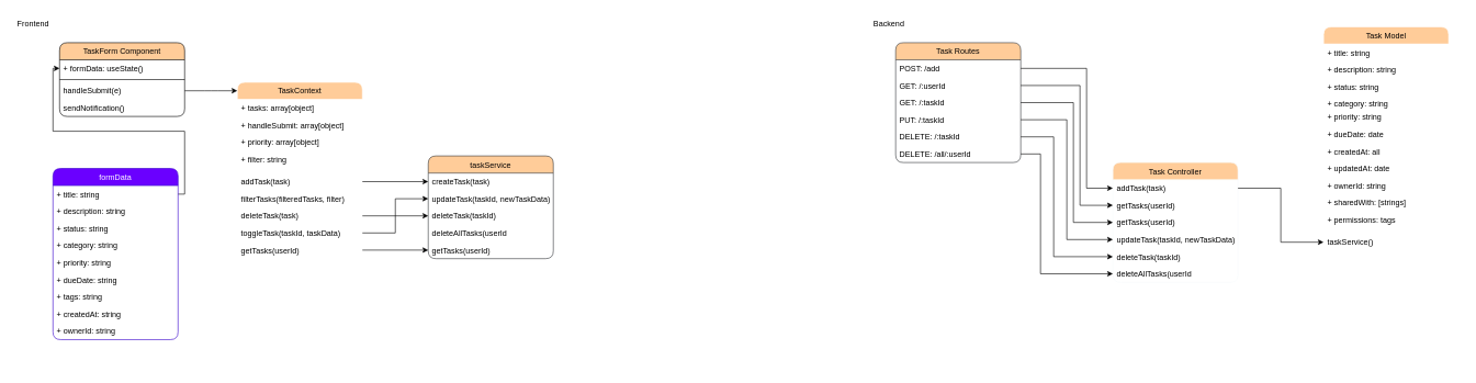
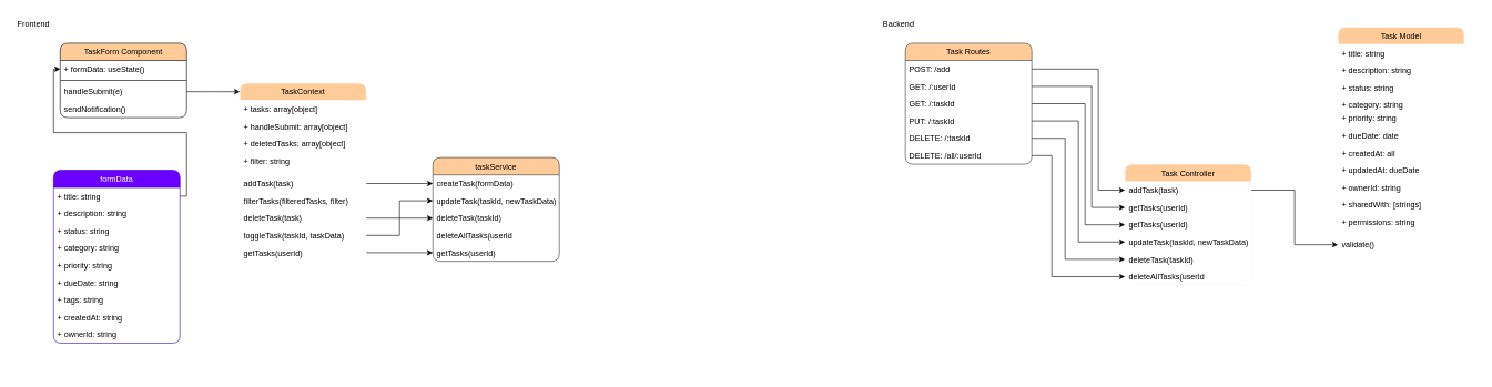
  <mxCell id="0" />
  <mxCell id="1" parent="0" />
  <mxCell id="2" value="Backend" style="shape=umlFrame;whiteSpace=wrap;html=1;strokeColor=#FFFFFF;fillColor=none;movable=1;resizable=1;rotatable=1;deletable=1;editable=1;connectable=1;" vertex="1" parent="1"><mxGeometry x="1320" y="20" width="900" height="539" as="geometry" /></mxCell>
  <mxCell id="3" value="Frontend" style="shape=umlFrame;whiteSpace=wrap;html=1;strokeColor=#FFFFFF;fillColor=none;movable=1;resizable=1;rotatable=1;deletable=1;editable=1;connectable=1;" vertex="1" parent="1"><mxGeometry x="20" y="20" width="900" height="539" as="geometry" /></mxCell>
  <mxCell id="4" value="TaskForm Component" style="swimlane;fontStyle=0;childLayout=stackLayout;horizontal=1;startSize=26;horizontalStack=0;resizeParent=1;resizeParentMax=0;resizeLast=0;collapsible=1;marginBottom=0;rounded=1;fillColor=#ffcc99;strokeColor=default;fontColor=#000000;" parent="1" vertex="1"><mxGeometry x="90" y="64" width="190" height="112" as="geometry" /></mxCell>
  <mxCell id="5" value="+ formData: useState()" style="text;strokeColor=none;fillColor=none;align=left;verticalAlign=top;spacingLeft=4;spacingRight=4;overflow=hidden;rotatable=0;points=[[0,0.5],[1,0.5]];portConstraint=eastwest;" parent="4" vertex="1"><mxGeometry y="26" width="190" height="26" as="geometry" /></mxCell>
  <mxCell id="6" value="" style="line;strokeWidth=1;fillColor=none;align=left;verticalAlign=middle;spacingTop=-1;spacingLeft=3;spacingRight=3;rotatable=0;labelPosition=right;points=[];portConstraint=eastwest;strokeColor=inherit;rounded=1;fontColor=#000000;" parent="4" vertex="1"><mxGeometry y="52" width="190" height="8" as="geometry" /></mxCell>
  <mxCell id="7" value="handleSubmit(e)" style="text;strokeColor=none;fillColor=none;align=left;verticalAlign=top;spacingLeft=4;spacingRight=4;overflow=hidden;rotatable=0;points=[[0,0.5],[1,0.5]];portConstraint=eastwest;" parent="4" vertex="1"><mxGeometry y="60" width="190" height="26" as="geometry" /></mxCell>
  <mxCell id="8" value="sendNotification()" style="text;strokeColor=none;fillColor=none;align=left;verticalAlign=top;spacingLeft=4;spacingRight=4;overflow=hidden;rotatable=0;points=[[0,0.5],[1,0.5]];portConstraint=eastwest;" parent="4" vertex="1"><mxGeometry y="86" width="190" height="26" as="geometry" /></mxCell>
  <mxCell id="9" value="TaskContext" style="swimlane;fontStyle=0;childLayout=stackLayout;horizontal=1;startSize=26;horizontalStack=0;resizeParent=1;resizeParentMax=0;resizeLast=0;collapsible=1;marginBottom=0;rounded=1;fillColor=#ffcc99;strokeColor=#FFFFFF;fontColor=#000000;" parent="1" vertex="1"><mxGeometry x="360" y="124" width="190" height="268" as="geometry" /></mxCell>
  <mxCell id="10" value="+ tasks: array[object]" style="text;strokeColor=none;fillColor=none;align=left;verticalAlign=top;spacingLeft=4;spacingRight=4;overflow=hidden;rotatable=0;points=[[0,0.5],[1,0.5]];portConstraint=eastwest;" parent="9" vertex="1"><mxGeometry y="26" width="190" height="26" as="geometry" /></mxCell>
  <mxCell id="11" value="+ handleSubmit: array[object]" style="text;strokeColor=none;fillColor=none;align=left;verticalAlign=top;spacingLeft=4;spacingRight=4;overflow=hidden;rotatable=0;points=[[0,0.5],[1,0.5]];portConstraint=eastwest;" parent="9" vertex="1"><mxGeometry y="52" width="190" height="26" as="geometry" /></mxCell>
- <mxCell id="12" value="+ priority: array[object]" style="text;strokeColor=none;fillColor=none;align=left;verticalAlign=top;spacingLeft=4;spacingRight=4;overflow=hidden;rotatable=0;points=[[0,0.5],[1,0.5]];portConstraint=eastwest;" vertex="1" parent="9"><mxGeometry y="78" width="190" height="26" as="geometry" /></mxCell>
+ <mxCell id="12" value="+ deletedTasks: array[object]" style="text;strokeColor=none;fillColor=none;align=left;verticalAlign=top;spacingLeft=4;spacingRight=4;overflow=hidden;rotatable=0;points=[[0,0.5],[1,0.5]];portConstraint=eastwest;" vertex="1" parent="9"><mxGeometry y="78" width="190" height="26" as="geometry" /></mxCell>
  <mxCell id="13" value="+ filter: string" style="text;strokeColor=none;fillColor=none;align=left;verticalAlign=top;spacingLeft=4;spacingRight=4;overflow=hidden;rotatable=0;points=[[0,0.5],[1,0.5]];portConstraint=eastwest;" parent="9" vertex="1"><mxGeometry y="104" width="190" height="26" as="geometry" /></mxCell>
  <mxCell id="14" value="" style="line;strokeWidth=1;fillColor=none;align=left;verticalAlign=middle;spacingTop=-1;spacingLeft=3;spacingRight=3;rotatable=0;labelPosition=right;points=[];portConstraint=eastwest;strokeColor=inherit;rounded=1;fontColor=#000000;" vertex="1" parent="9"><mxGeometry y="130" width="190" height="8" as="geometry" /></mxCell>
  <mxCell id="15" value="addTask(task)" style="text;strokeColor=none;fillColor=none;align=left;verticalAlign=top;spacingLeft=4;spacingRight=4;overflow=hidden;rotatable=0;points=[[0,0.5],[1,0.5]];portConstraint=eastwest;" vertex="1" parent="9"><mxGeometry y="138" width="190" height="26" as="geometry" /></mxCell>
  <mxCell id="16" value="filterTasks(filteredTasks, filter)" style="text;strokeColor=none;fillColor=none;align=left;verticalAlign=top;spacingLeft=4;spacingRight=4;overflow=hidden;rotatable=0;points=[[0,0.5],[1,0.5]];portConstraint=eastwest;" vertex="1" parent="9"><mxGeometry y="164" width="190" height="26" as="geometry" /></mxCell>
  <mxCell id="17" value="deleteTask(task)" style="text;strokeColor=none;fillColor=none;align=left;verticalAlign=top;spacingLeft=4;spacingRight=4;overflow=hidden;rotatable=0;points=[[0,0.5],[1,0.5]];portConstraint=eastwest;" vertex="1" parent="9"><mxGeometry y="190" width="190" height="26" as="geometry" /></mxCell>
  <mxCell id="18" value="toggleTask(taskId, taskData)" style="text;strokeColor=none;fillColor=none;align=left;verticalAlign=top;spacingLeft=4;spacingRight=4;overflow=hidden;rotatable=0;points=[[0,0.5],[1,0.5]];portConstraint=eastwest;" vertex="1" parent="9"><mxGeometry y="216" width="190" height="26" as="geometry" /></mxCell>
  <mxCell id="19" value="getTasks(userId)" style="text;strokeColor=none;fillColor=none;align=left;verticalAlign=top;spacingLeft=4;spacingRight=4;overflow=hidden;rotatable=0;points=[[0,0.5],[1,0.5]];portConstraint=eastwest;" vertex="1" parent="9"><mxGeometry y="242" width="190" height="26" as="geometry" /></mxCell>
  <mxCell id="20" value="Task Controller" style="swimlane;fontStyle=0;childLayout=stackLayout;horizontal=1;startSize=26;horizontalStack=0;resizeParent=1;resizeParentMax=0;resizeLast=0;collapsible=1;marginBottom=0;rounded=1;fillColor=#ffcc99;strokeColor=#f7fafc;fontColor=#000000;" parent="1" vertex="1"><mxGeometry x="1690" y="246" width="190" height="182" as="geometry" /></mxCell>
  <mxCell id="21" value="addTask(task)" style="text;strokeColor=none;fillColor=none;align=left;verticalAlign=top;spacingLeft=4;spacingRight=4;overflow=hidden;rotatable=0;points=[[0,0.5],[1,0.5]];portConstraint=eastwest;" parent="20" vertex="1"><mxGeometry y="26" width="190" height="26" as="geometry" /></mxCell>
  <mxCell id="22" value="getTasks(userId)" style="text;strokeColor=none;fillColor=none;align=left;verticalAlign=top;spacingLeft=4;spacingRight=4;overflow=hidden;rotatable=0;points=[[0,0.5],[1,0.5]];portConstraint=eastwest;" parent="20" vertex="1"><mxGeometry y="52" width="190" height="26" as="geometry" /></mxCell>
  <mxCell id="23" value="getTasks(userId)" style="text;strokeColor=none;fillColor=none;align=left;verticalAlign=top;spacingLeft=4;spacingRight=4;overflow=hidden;rotatable=0;points=[[0,0.5],[1,0.5]];portConstraint=eastwest;" vertex="1" parent="20"><mxGeometry y="78" width="190" height="26" as="geometry" /></mxCell>
  <mxCell id="24" value="updateTask(taskId, newTaskData)" style="text;strokeColor=none;fillColor=none;align=left;verticalAlign=top;spacingLeft=4;spacingRight=4;overflow=hidden;rotatable=0;points=[[0,0.5],[1,0.5]];portConstraint=eastwest;" parent="20" vertex="1"><mxGeometry y="104" width="190" height="26" as="geometry" /></mxCell>
  <mxCell id="25" value="deleteTask(taskId)" style="text;strokeColor=none;fillColor=none;align=left;verticalAlign=top;spacingLeft=4;spacingRight=4;overflow=hidden;rotatable=0;points=[[0,0.5],[1,0.5]];portConstraint=eastwest;" vertex="1" parent="20"><mxGeometry y="130" width="190" height="26" as="geometry" /></mxCell>
  <mxCell id="26" value="deleteAllTasks(userId" style="text;strokeColor=none;fillColor=none;align=left;verticalAlign=top;spacingLeft=4;spacingRight=4;overflow=hidden;rotatable=0;points=[[0,0.5],[1,0.5]];portConstraint=eastwest;" vertex="1" parent="20"><mxGeometry y="156" width="190" height="26" as="geometry" /></mxCell>
  <mxCell id="27" value="Task Model" style="swimlane;fontStyle=0;childLayout=stackLayout;horizontal=1;startSize=26;horizontalStack=0;resizeParent=1;resizeParentMax=0;resizeLast=0;collapsible=1;marginBottom=0;rounded=1;fillColor=#ffcc99;strokeColor=#FFFFFF;fontColor=#000000;" parent="1" vertex="1"><mxGeometry x="2010" y="40" width="190" height="340" as="geometry" /></mxCell>
  <mxCell id="28" value="+ title: string" style="text;strokeColor=none;fillColor=none;align=left;verticalAlign=top;spacingLeft=4;spacingRight=4;overflow=hidden;rotatable=0;points=[[0,0.5],[1,0.5]];portConstraint=eastwest;" parent="27" vertex="1"><mxGeometry y="26" width="190" height="26" as="geometry" /></mxCell>
  <mxCell id="29" value="+ description: string" style="text;strokeColor=none;fillColor=none;align=left;verticalAlign=top;spacingLeft=4;spacingRight=4;overflow=hidden;rotatable=0;points=[[0,0.5],[1,0.5]];portConstraint=eastwest;" parent="27" vertex="1"><mxGeometry y="52" width="190" height="26" as="geometry" /></mxCell>
  <mxCell id="30" value="+ status: string" style="text;strokeColor=none;fillColor=none;align=left;verticalAlign=top;spacingLeft=4;spacingRight=4;overflow=hidden;rotatable=0;points=[[0,0.5],[1,0.5]];portConstraint=eastwest;" vertex="1" parent="27"><mxGeometry y="78" width="190" height="26" as="geometry" /></mxCell>
  <mxCell id="31" value="+ category: string" style="text;strokeColor=none;fillColor=none;align=left;verticalAlign=top;spacingLeft=4;spacingRight=4;overflow=hidden;rotatable=0;points=[[0,0.5],[1,0.5]];portConstraint=eastwest;" vertex="1" parent="27"><mxGeometry y="104" width="190" height="20" as="geometry" /></mxCell>
  <mxCell id="32" value="+ priority: string" style="text;strokeColor=none;fillColor=none;align=left;verticalAlign=top;spacingLeft=4;spacingRight=4;overflow=hidden;rotatable=0;points=[[0,0.5],[1,0.5]];portConstraint=eastwest;" vertex="1" parent="27"><mxGeometry y="124" width="190" height="26" as="geometry" /></mxCell>
  <mxCell id="33" value="+ dueDate: date" style="text;strokeColor=none;fillColor=none;align=left;verticalAlign=top;spacingLeft=4;spacingRight=4;overflow=hidden;rotatable=0;points=[[0,0.5],[1,0.5]];portConstraint=eastwest;" vertex="1" parent="27"><mxGeometry y="150" width="190" height="26" as="geometry" /></mxCell>
  <mxCell id="34" value="+ createdAt: all" style="text;strokeColor=none;fillColor=none;align=left;verticalAlign=top;spacingLeft=4;spacingRight=4;overflow=hidden;rotatable=0;points=[[0,0.5],[1,0.5]];portConstraint=eastwest;" vertex="1" parent="27"><mxGeometry y="176" width="190" height="26" as="geometry" /></mxCell>
- <mxCell id="35" value="+ updatedAt: date" style="text;strokeColor=none;fillColor=none;align=left;verticalAlign=top;spacingLeft=4;spacingRight=4;overflow=hidden;rotatable=0;points=[[0,0.5],[1,0.5]];portConstraint=eastwest;" vertex="1" parent="27"><mxGeometry y="202" width="190" height="26" as="geometry" /></mxCell>
+ <mxCell id="35" value="+ updatedAt: dueDate" style="text;strokeColor=none;fillColor=none;align=left;verticalAlign=top;spacingLeft=4;spacingRight=4;overflow=hidden;rotatable=0;points=[[0,0.5],[1,0.5]];portConstraint=eastwest;" vertex="1" parent="27"><mxGeometry y="202" width="190" height="26" as="geometry" /></mxCell>
  <mxCell id="36" value="+ ownerId: string" style="text;strokeColor=none;fillColor=none;align=left;verticalAlign=top;spacingLeft=4;spacingRight=4;overflow=hidden;rotatable=0;points=[[0,0.5],[1,0.5]];portConstraint=eastwest;" vertex="1" parent="27"><mxGeometry y="228" width="190" height="26" as="geometry" /></mxCell>
  <mxCell id="37" value="+ sharedWith: [strings]" style="text;strokeColor=none;fillColor=none;align=left;verticalAlign=top;spacingLeft=4;spacingRight=4;overflow=hidden;rotatable=0;points=[[0,0.5],[1,0.5]];portConstraint=eastwest;" vertex="1" parent="27"><mxGeometry y="254" width="190" height="26" as="geometry" /></mxCell>
- <mxCell id="38" value="+ permissions: tags" style="text;strokeColor=none;fillColor=none;align=left;verticalAlign=top;spacingLeft=4;spacingRight=4;overflow=hidden;rotatable=0;points=[[0,0.5],[1,0.5]];portConstraint=eastwest;" vertex="1" parent="27"><mxGeometry y="280" width="190" height="26" as="geometry" /></mxCell>
+ <mxCell id="38" value="+ permissions: string" style="text;strokeColor=none;fillColor=none;align=left;verticalAlign=top;spacingLeft=4;spacingRight=4;overflow=hidden;rotatable=0;points=[[0,0.5],[1,0.5]];portConstraint=eastwest;" vertex="1" parent="27"><mxGeometry y="280" width="190" height="26" as="geometry" /></mxCell>
  <mxCell id="39" value="" style="line;strokeWidth=1;fillColor=none;align=left;verticalAlign=middle;spacingTop=-1;spacingLeft=3;spacingRight=3;rotatable=0;labelPosition=right;points=[];portConstraint=eastwest;strokeColor=inherit;" vertex="1" parent="27"><mxGeometry y="306" width="190" height="8" as="geometry" /></mxCell>
- <mxCell id="40" value="taskService()" style="text;strokeColor=none;fillColor=none;align=left;verticalAlign=top;spacingLeft=4;spacingRight=4;overflow=hidden;rotatable=0;points=[[0,0.5],[1,0.5]];portConstraint=eastwest;" vertex="1" parent="27"><mxGeometry y="314" width="190" height="26" as="geometry" /></mxCell>
+ <mxCell id="40" value="validate()" style="text;strokeColor=none;fillColor=none;align=left;verticalAlign=top;spacingLeft=4;spacingRight=4;overflow=hidden;rotatable=0;points=[[0,0.5],[1,0.5]];portConstraint=eastwest;" vertex="1" parent="27"><mxGeometry y="314" width="190" height="26" as="geometry" /></mxCell>
  <mxCell id="41" value="Task Routes" style="swimlane;fontStyle=0;childLayout=stackLayout;horizontal=1;startSize=26;horizontalStack=0;resizeParent=1;resizeParentMax=0;resizeLast=0;collapsible=1;marginBottom=0;rounded=1;fillColor=#ffcc99;strokeColor=#36393d;fontColor=#000000;" parent="1" vertex="1"><mxGeometry x="1360" y="64" width="190" height="182" as="geometry" /></mxCell>
  <mxCell id="42" value="POST: /add" style="text;strokeColor=none;fillColor=none;align=left;verticalAlign=top;spacingLeft=4;spacingRight=4;overflow=hidden;rotatable=0;points=[[0,0.5],[1,0.5]];portConstraint=eastwest;" parent="41" vertex="1"><mxGeometry y="26" width="190" height="26" as="geometry" /></mxCell>
  <mxCell id="43" value="GET: /:userId" style="text;strokeColor=none;fillColor=none;align=left;verticalAlign=top;spacingLeft=4;spacingRight=4;overflow=hidden;rotatable=0;points=[[0,0.5],[1,0.5]];portConstraint=eastwest;" parent="41" vertex="1"><mxGeometry y="52" width="190" height="26" as="geometry" /></mxCell>
  <mxCell id="44" value="GET: /:taskId" style="text;strokeColor=none;fillColor=none;align=left;verticalAlign=top;spacingLeft=4;spacingRight=4;overflow=hidden;rotatable=0;points=[[0,0.5],[1,0.5]];portConstraint=eastwest;" parent="41" vertex="1"><mxGeometry y="78" width="190" height="26" as="geometry" /></mxCell>
  <mxCell id="45" value="PUT: /:taskId" style="text;strokeColor=none;fillColor=none;align=left;verticalAlign=top;spacingLeft=4;spacingRight=4;overflow=hidden;rotatable=0;points=[[0,0.5],[1,0.5]];portConstraint=eastwest;" vertex="1" parent="41"><mxGeometry y="104" width="190" height="26" as="geometry" /></mxCell>
  <mxCell id="46" value="DELETE: /:taskId" style="text;strokeColor=none;fillColor=none;align=left;verticalAlign=top;spacingLeft=4;spacingRight=4;overflow=hidden;rotatable=0;points=[[0,0.5],[1,0.5]];portConstraint=eastwest;" vertex="1" parent="41"><mxGeometry y="130" width="190" height="26" as="geometry" /></mxCell>
  <mxCell id="47" value="DELETE: /all/:userId" style="text;strokeColor=none;fillColor=none;align=left;verticalAlign=top;spacingLeft=4;spacingRight=4;overflow=hidden;rotatable=0;points=[[0,0.5],[1,0.5]];portConstraint=eastwest;" vertex="1" parent="41"><mxGeometry y="156" width="190" height="26" as="geometry" /></mxCell>
  <mxCell id="48" value="taskService" style="swimlane;fontStyle=0;childLayout=stackLayout;horizontal=1;startSize=26;horizontalStack=0;resizeParent=1;resizeParentMax=0;resizeLast=0;collapsible=1;marginBottom=0;rounded=1;fillColor=#ffcc99;strokeColor=#36393d;fontColor=#000000;" parent="1" vertex="1"><mxGeometry x="650" y="236" width="190" height="156" as="geometry" /></mxCell>
- <mxCell id="49" value="createTask(task)" style="text;strokeColor=none;fillColor=none;align=left;verticalAlign=top;spacingLeft=4;spacingRight=4;overflow=hidden;rotatable=0;points=[[0,0.5],[1,0.5]];portConstraint=eastwest;" parent="48" vertex="1"><mxGeometry y="26" width="190" height="26" as="geometry" /></mxCell>
+ <mxCell id="49" value="createTask(formData)" style="text;strokeColor=none;fillColor=none;align=left;verticalAlign=top;spacingLeft=4;spacingRight=4;overflow=hidden;rotatable=0;points=[[0,0.5],[1,0.5]];portConstraint=eastwest;" parent="48" vertex="1"><mxGeometry y="26" width="190" height="26" as="geometry" /></mxCell>
  <mxCell id="50" value="updateTask(taskId, newTaskData)" style="text;strokeColor=none;fillColor=none;align=left;verticalAlign=top;spacingLeft=4;spacingRight=4;overflow=hidden;rotatable=0;points=[[0,0.5],[1,0.5]];portConstraint=eastwest;" vertex="1" parent="48"><mxGeometry y="52" width="190" height="26" as="geometry" /></mxCell>
  <mxCell id="51" value="deleteTask(taskId)" style="text;strokeColor=none;fillColor=none;align=left;verticalAlign=top;spacingLeft=4;spacingRight=4;overflow=hidden;rotatable=0;points=[[0,0.5],[1,0.5]];portConstraint=eastwest;" parent="48" vertex="1"><mxGeometry y="78" width="190" height="26" as="geometry" /></mxCell>
  <mxCell id="52" value="deleteAllTasks(userId" style="text;strokeColor=none;fillColor=none;align=left;verticalAlign=top;spacingLeft=4;spacingRight=4;overflow=hidden;rotatable=0;points=[[0,0.5],[1,0.5]];portConstraint=eastwest;" vertex="1" parent="48"><mxGeometry y="104" width="190" height="26" as="geometry" /></mxCell>
  <mxCell id="53" value="getTasks(userId)" style="text;strokeColor=none;fillColor=none;align=left;verticalAlign=top;spacingLeft=4;spacingRight=4;overflow=hidden;rotatable=0;points=[[0,0.5],[1,0.5]];portConstraint=eastwest;" parent="48" vertex="1"><mxGeometry y="130" width="190" height="26" as="geometry" /></mxCell>
  <mxCell id="54" style="edgeStyle=orthogonalEdgeStyle;html=1;entryX=0;entryY=0.5;entryDx=0;entryDy=0;exitX=1;exitY=0.5;exitDx=0;exitDy=0;rounded=0;" edge="1" parent="1" source="56" target="5"><mxGeometry relative="1" as="geometry" /></mxCell>
  <mxCell id="55" value="formData" style="swimlane;fontStyle=0;childLayout=stackLayout;horizontal=1;startSize=26;horizontalStack=0;resizeParent=1;resizeParentMax=0;resizeLast=0;collapsible=1;marginBottom=0;rounded=1;fillColor=#6a00ff;strokeColor=#3700CC;fontColor=#ffffff;" vertex="1" parent="1"><mxGeometry x="80" y="255" width="190" height="260" as="geometry" /></mxCell>
  <mxCell id="56" value="+ title: string" style="text;strokeColor=none;fillColor=none;align=left;verticalAlign=top;spacingLeft=4;spacingRight=4;overflow=hidden;rotatable=0;points=[[0,0.5],[1,0.5]];portConstraint=eastwest;" vertex="1" parent="55"><mxGeometry y="26" width="190" height="26" as="geometry" /></mxCell>
  <mxCell id="57" value="+ description: string" style="text;strokeColor=none;fillColor=none;align=left;verticalAlign=top;spacingLeft=4;spacingRight=4;overflow=hidden;rotatable=0;points=[[0,0.5],[1,0.5]];portConstraint=eastwest;" vertex="1" parent="55"><mxGeometry y="52" width="190" height="26" as="geometry" /></mxCell>
  <mxCell id="58" value="+ status: string" style="text;strokeColor=none;fillColor=none;align=left;verticalAlign=top;spacingLeft=4;spacingRight=4;overflow=hidden;rotatable=0;points=[[0,0.5],[1,0.5]];portConstraint=eastwest;" vertex="1" parent="55"><mxGeometry y="78" width="190" height="26" as="geometry" /></mxCell>
  <mxCell id="59" value="+ category: string" style="text;strokeColor=none;fillColor=none;align=left;verticalAlign=top;spacingLeft=4;spacingRight=4;overflow=hidden;rotatable=0;points=[[0,0.5],[1,0.5]];portConstraint=eastwest;" vertex="1" parent="55"><mxGeometry y="104" width="190" height="26" as="geometry" /></mxCell>
  <mxCell id="60" value="+ priority: string" style="text;strokeColor=none;fillColor=none;align=left;verticalAlign=top;spacingLeft=4;spacingRight=4;overflow=hidden;rotatable=0;points=[[0,0.5],[1,0.5]];portConstraint=eastwest;" vertex="1" parent="55"><mxGeometry y="130" width="190" height="26" as="geometry" /></mxCell>
  <mxCell id="61" value="+ dueDate: string" style="text;strokeColor=none;fillColor=none;align=left;verticalAlign=top;spacingLeft=4;spacingRight=4;overflow=hidden;rotatable=0;points=[[0,0.5],[1,0.5]];portConstraint=eastwest;" vertex="1" parent="55"><mxGeometry y="156" width="190" height="26" as="geometry" /></mxCell>
  <mxCell id="62" value="+ tags: string" style="text;strokeColor=none;fillColor=none;align=left;verticalAlign=top;spacingLeft=4;spacingRight=4;overflow=hidden;rotatable=0;points=[[0,0.5],[1,0.5]];portConstraint=eastwest;" vertex="1" parent="55"><mxGeometry y="182" width="190" height="26" as="geometry" /></mxCell>
  <mxCell id="63" value="+ createdAt: string" style="text;strokeColor=none;fillColor=none;align=left;verticalAlign=top;spacingLeft=4;spacingRight=4;overflow=hidden;rotatable=0;points=[[0,0.5],[1,0.5]];portConstraint=eastwest;" vertex="1" parent="55"><mxGeometry y="208" width="190" height="26" as="geometry" /></mxCell>
  <mxCell id="64" value="+ ownerId: string" style="text;strokeColor=none;fillColor=none;align=left;verticalAlign=top;spacingLeft=4;spacingRight=4;overflow=hidden;rotatable=0;points=[[0,0.5],[1,0.5]];portConstraint=eastwest;" vertex="1" parent="55"><mxGeometry y="234" width="190" height="26" as="geometry" /></mxCell>
  <mxCell id="65" style="edgeStyle=orthogonalEdgeStyle;html=1;exitX=1;exitY=0.5;exitDx=0;exitDy=0;" edge="1" parent="1" source="7"><mxGeometry relative="1" as="geometry"><mxPoint x="280" y="137" as="sourcePoint" /><mxPoint x="360" y="137" as="targetPoint" /></mxGeometry></mxCell>
  <mxCell id="66" style="edgeStyle=orthogonalEdgeStyle;html=1;entryX=0;entryY=0.5;entryDx=0;entryDy=0;rounded=0;" edge="1" parent="1" source="15" target="49"><mxGeometry relative="1" as="geometry" /></mxCell>
  <mxCell id="67" style="edgeStyle=orthogonalEdgeStyle;rounded=0;html=1;exitX=1;exitY=0.5;exitDx=0;exitDy=0;entryX=0;entryY=0.5;entryDx=0;entryDy=0;" edge="1" parent="1" source="17" target="51"><mxGeometry relative="1" as="geometry" /></mxCell>
  <mxCell id="68" style="edgeStyle=orthogonalEdgeStyle;rounded=0;html=1;exitX=1;exitY=0.5;exitDx=0;exitDy=0;entryX=0;entryY=0.5;entryDx=0;entryDy=0;" edge="1" parent="1" source="18" target="50"><mxGeometry relative="1" as="geometry" /></mxCell>
  <mxCell id="69" style="edgeStyle=orthogonalEdgeStyle;rounded=0;html=1;exitX=1;exitY=0.5;exitDx=0;exitDy=0;entryX=0;entryY=0.5;entryDx=0;entryDy=0;" edge="1" parent="1" source="19" target="53"><mxGeometry relative="1" as="geometry" /></mxCell>
  <mxCell id="70" style="edgeStyle=orthogonalEdgeStyle;rounded=0;html=1;exitX=1;exitY=0.5;exitDx=0;exitDy=0;entryX=0;entryY=0.5;entryDx=0;entryDy=0;" edge="1" parent="1" source="42" target="21"><mxGeometry relative="1" as="geometry"><Array as="points"><mxPoint x="1650" y="103" /><mxPoint x="1650" y="285" /></Array></mxGeometry></mxCell>
  <mxCell id="71" style="edgeStyle=orthogonalEdgeStyle;rounded=0;html=1;exitX=1;exitY=0.5;exitDx=0;exitDy=0;entryX=0;entryY=0.5;entryDx=0;entryDy=0;" edge="1" parent="1" source="43" target="22"><mxGeometry relative="1" as="geometry"><Array as="points"><mxPoint x="1640" y="129" /><mxPoint x="1640" y="311" /></Array></mxGeometry></mxCell>
  <mxCell id="72" style="edgeStyle=orthogonalEdgeStyle;rounded=0;html=1;exitX=1;exitY=0.5;exitDx=0;exitDy=0;entryX=0;entryY=0.5;entryDx=0;entryDy=0;" edge="1" parent="1" source="44" target="23"><mxGeometry relative="1" as="geometry"><Array as="points"><mxPoint x="1630" y="155" /><mxPoint x="1630" y="337" /></Array></mxGeometry></mxCell>
  <mxCell id="73" style="edgeStyle=orthogonalEdgeStyle;rounded=0;html=1;exitX=1;exitY=0.5;exitDx=0;exitDy=0;entryX=0;entryY=0.5;entryDx=0;entryDy=0;" edge="1" parent="1" source="45" target="24"><mxGeometry relative="1" as="geometry"><Array as="points"><mxPoint x="1620" y="181" /><mxPoint x="1620" y="363" /></Array></mxGeometry></mxCell>
  <mxCell id="74" style="edgeStyle=orthogonalEdgeStyle;rounded=0;html=1;exitX=1;exitY=0.5;exitDx=0;exitDy=0;entryX=0;entryY=0.5;entryDx=0;entryDy=0;" edge="1" parent="1" source="46" target="25"><mxGeometry relative="1" as="geometry"><Array as="points"><mxPoint x="1600" y="207" /><mxPoint x="1600" y="389" /></Array></mxGeometry></mxCell>
  <mxCell id="75" style="edgeStyle=orthogonalEdgeStyle;rounded=0;html=1;exitX=1;exitY=0.5;exitDx=0;exitDy=0;entryX=0;entryY=0.5;entryDx=0;entryDy=0;" edge="1" parent="1" source="47" target="26"><mxGeometry relative="1" as="geometry"><Array as="points"><mxPoint x="1580" y="233" /><mxPoint x="1580" y="415" /></Array></mxGeometry></mxCell>
  <mxCell id="76" style="edgeStyle=orthogonalEdgeStyle;rounded=0;html=1;exitX=1;exitY=0.5;exitDx=0;exitDy=0;entryX=0;entryY=0.5;entryDx=0;entryDy=0;" edge="1" parent="1" source="21" target="40"><mxGeometry relative="1" as="geometry" /></mxCell>
